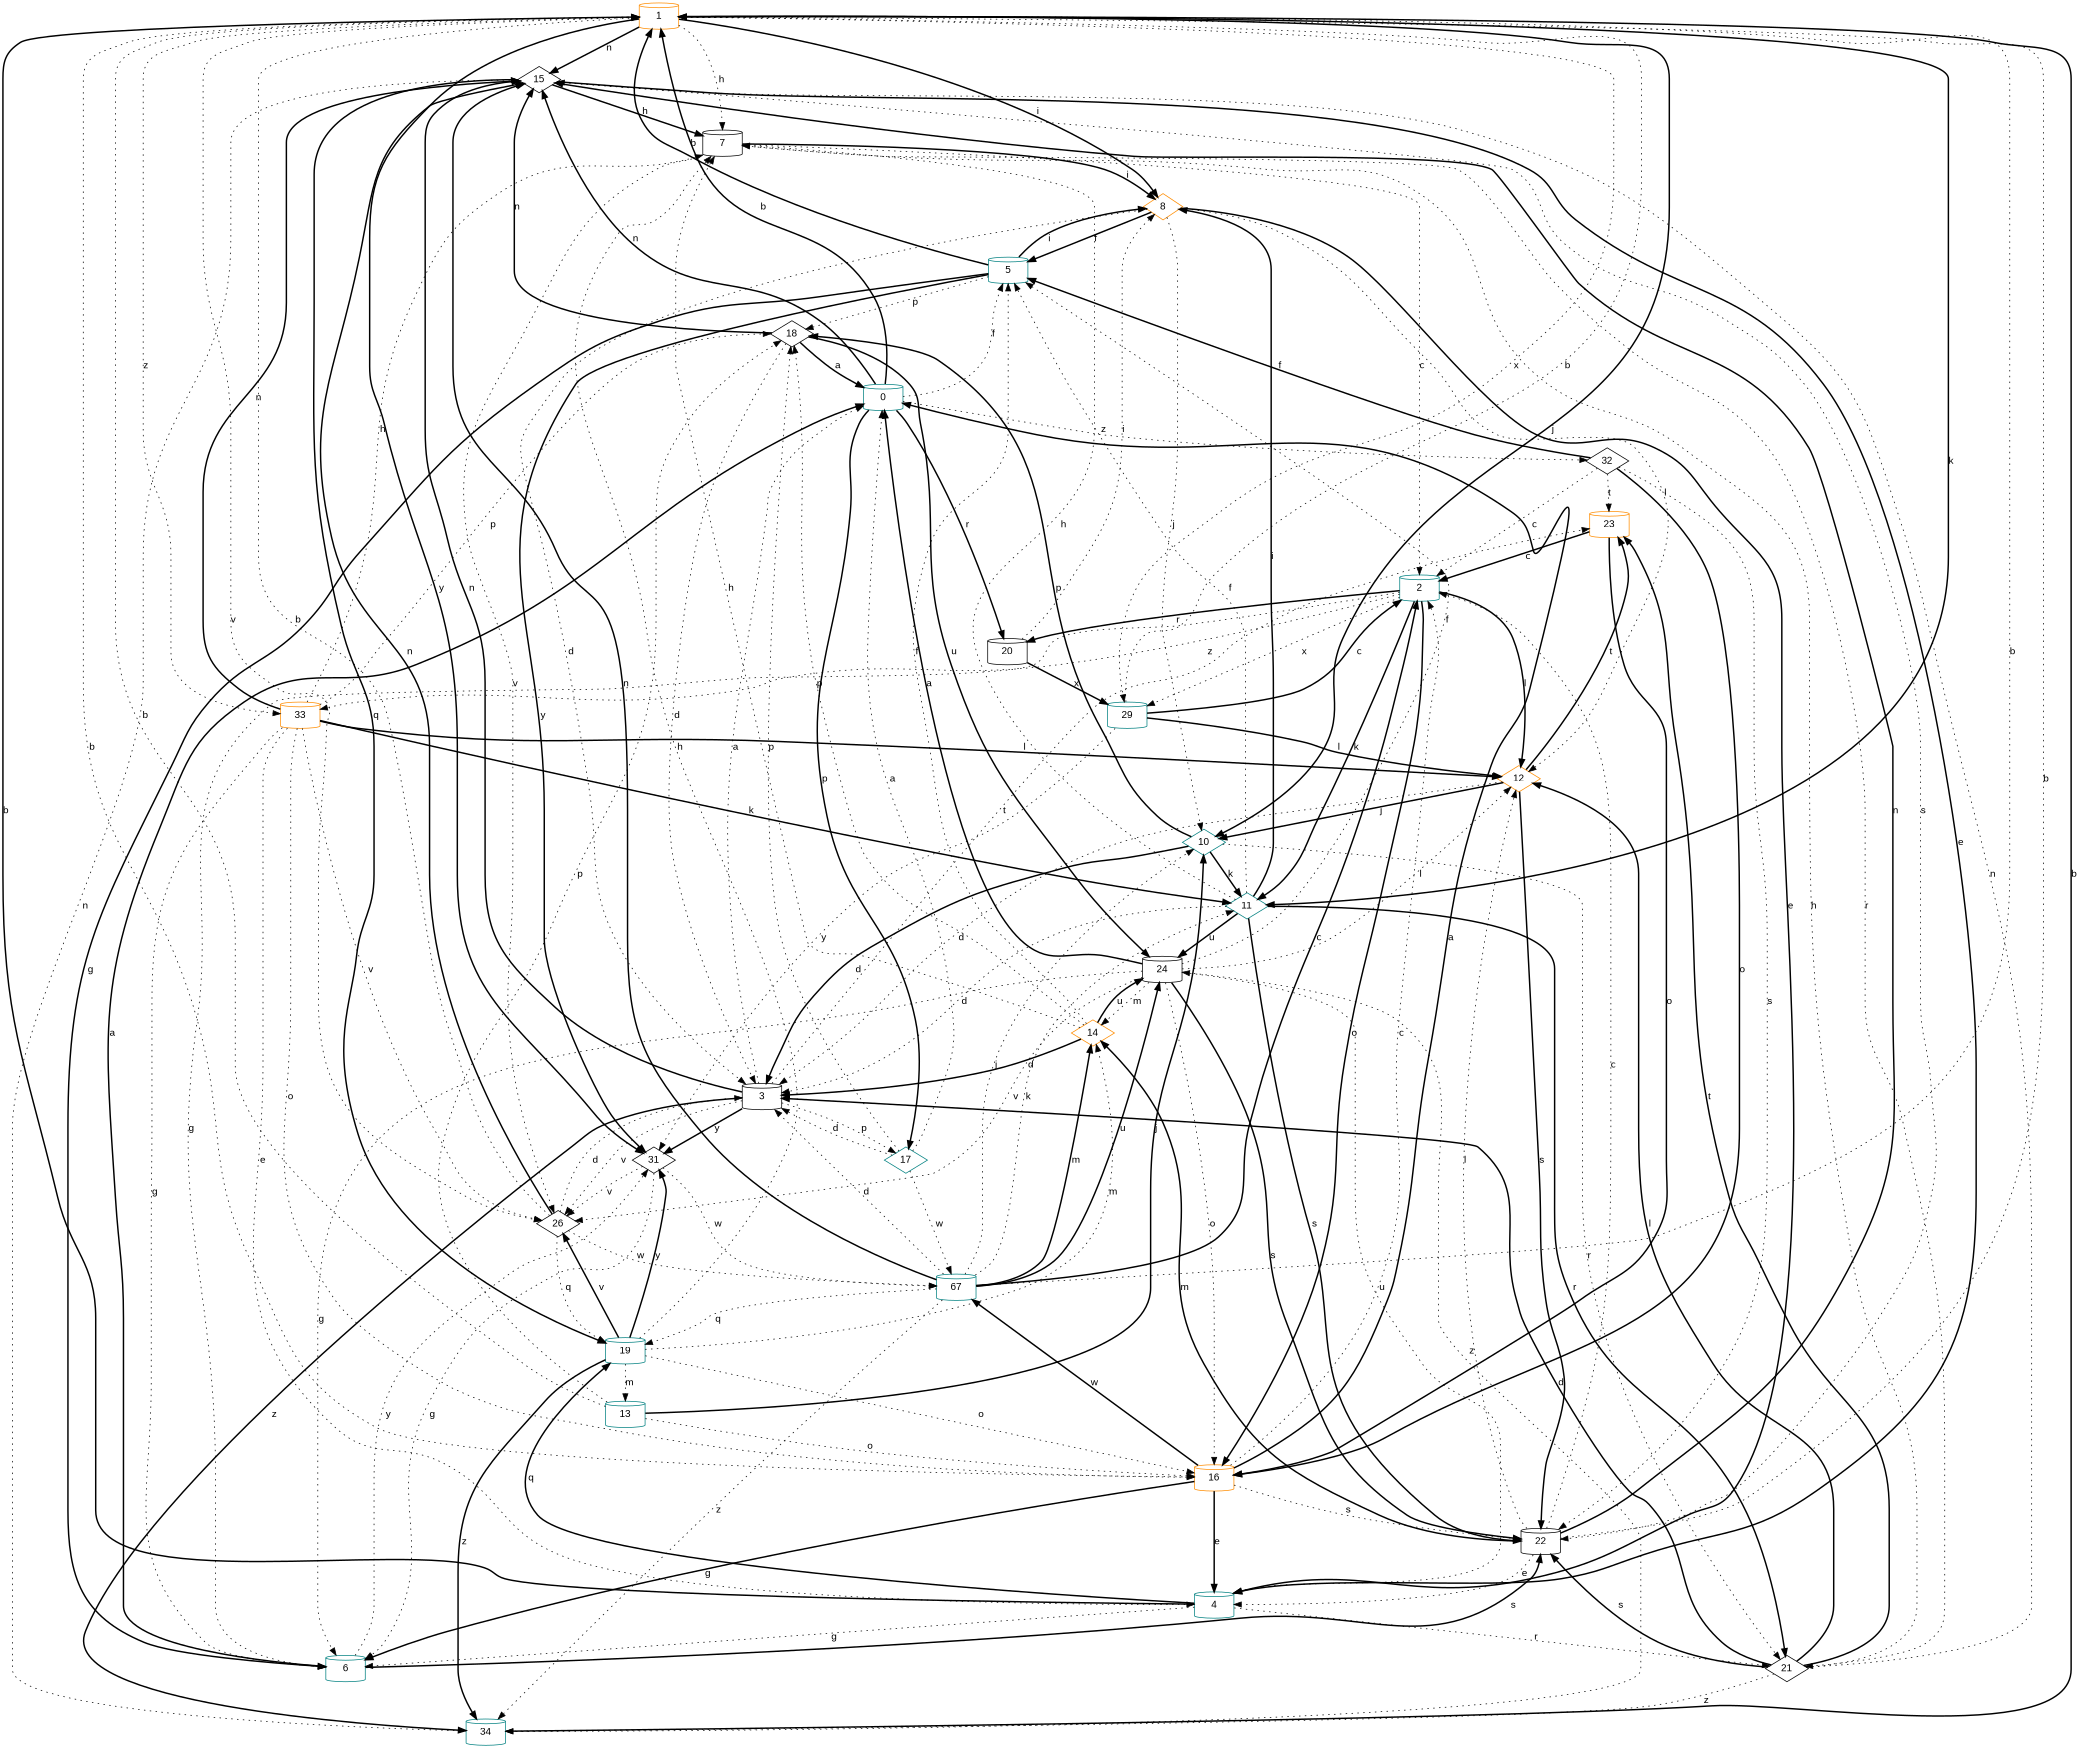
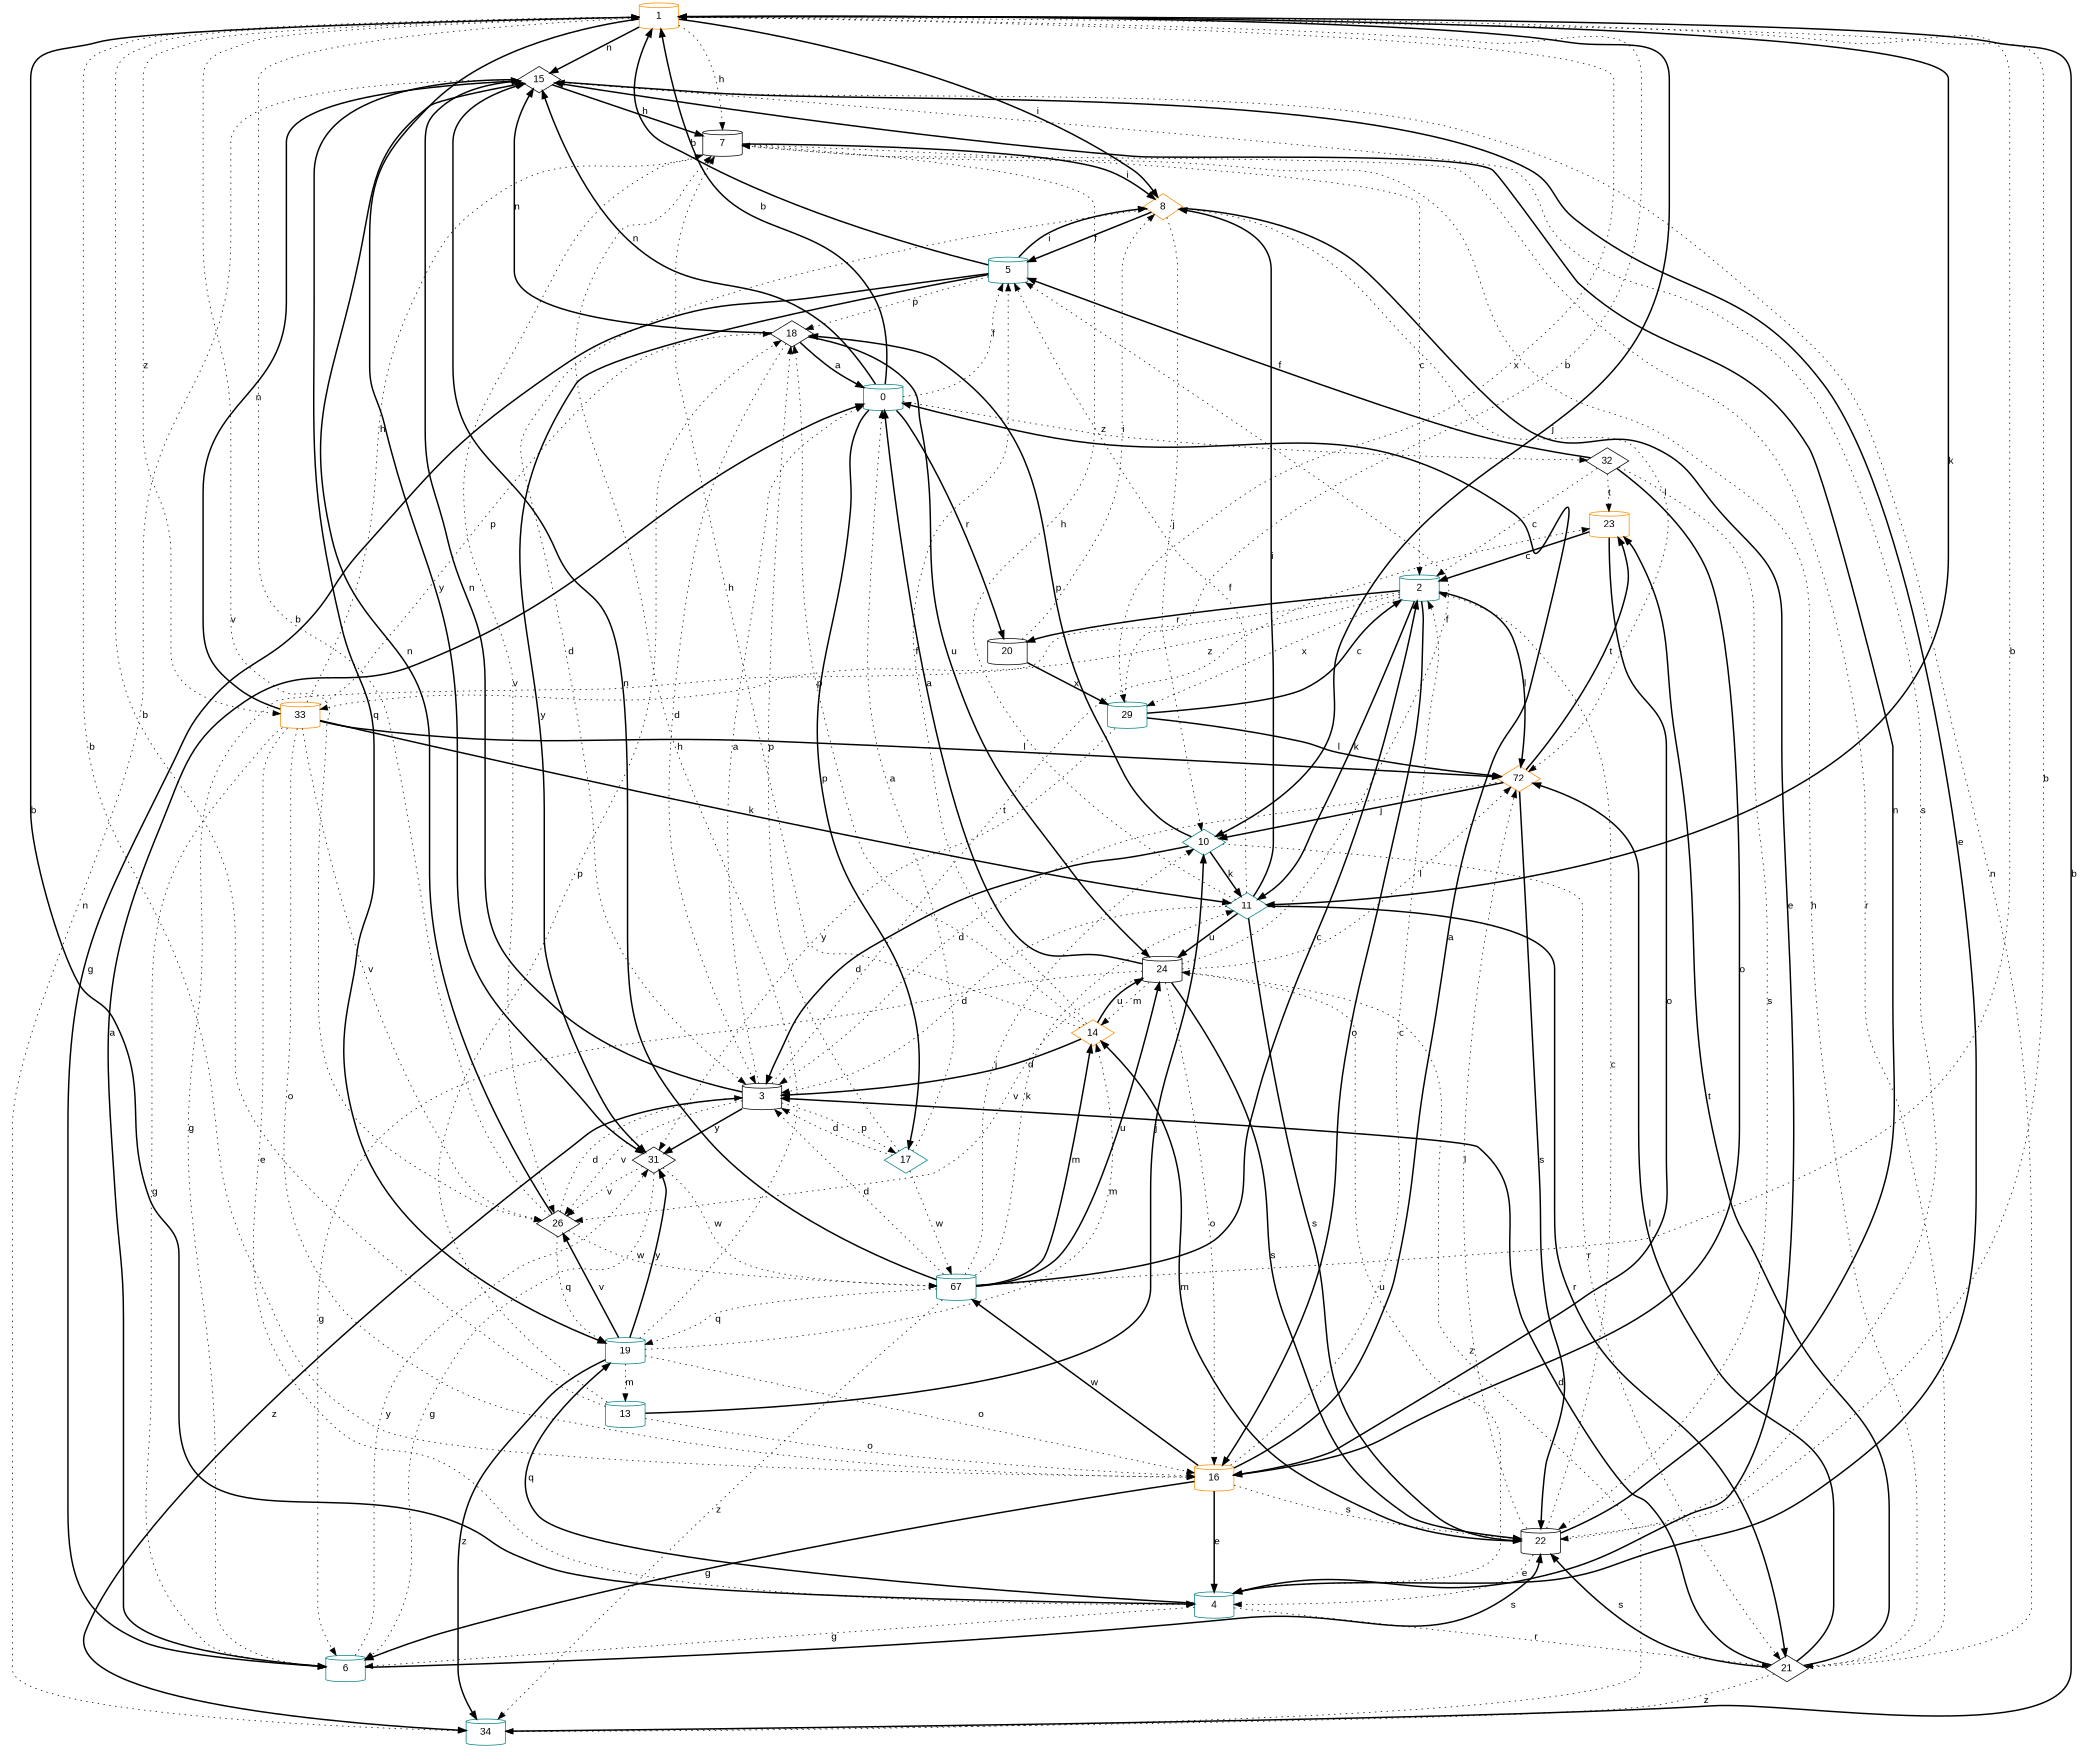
  strict digraph {
    fontname="Liberation Sans"
    node [color=teal fontname="Liberation Sans" shape=cylinder]
    edge [fontname="Liberation Sans" style=dotted]
    1 [color=darkorange]
    0
    5
    15 [color=black shape=diamond]
    17 [shape=diamond]
    20 [color=black]
    32 [color=black shape=diamond]
    7 [color=black]
    8 [color=darkorange shape=diamond]
    10 [shape=diamond]
    11 [shape=diamond]
    26 [color=black shape=diamond]
    29
    31 [color=black shape=diamond]
    33 [color=darkorange]
    6
    18 [color=black shape=diamond]
    4
    19
    22 [color=black]
    3 [color=black]
    n22 [label=67]
    2
    16 [color=darkorange]
    23 [color=darkorange]
    21 [color=black shape=diamond]
-   12 [color=darkorange shape=diamond]
+   12 [color=darkorange shape=diamond label=72]
    24 [color=black]
    34
    13
    14 [color=darkorange shape=diamond]
    1 -> 15 [label=n style=bold]
    1 -> 7 [label=h]
    1 -> 8 [label=i style=bold]
    1 -> 10 [label=j style=bold]
    1 -> 11 [label=k style=bold]
    1 -> 26 [label=v]
    1 -> 29 [label=x]
    1 -> 31 [label=y style=bold]
    1 -> 33 [label=z]
    0 -> 1 [label=b style=bold]
    0 -> 5 [label=f]
    0 -> 15 [label=n style=bold]
    0 -> 17 [label=p style=bold]
    0 -> 20 [label=r style=bold]
    0 -> 32 [label=z]
    5 -> 1 [label=b style=bold]
    5 -> 8 [label=i style=bold]
    5 -> 31 [label=y style=bold]
    5 -> 6 [label=g style=bold]
    5 -> 18 [label=p]
    15 -> 7 [label=h style=bold]
    15 -> 4 [label=e style=bold]
    15 -> 19 [label=q style=bold]
    15 -> 22 [label=s]
    17 -> 0 [label=a]
    17 -> 18 [label=p]
    17 -> 3 [label=d]
    17 -> n22 [label=w]
    20 -> 8 [label=i]
    20 -> 29 [label=x style=bold]
    32 -> 5 [label=f style=bold]
    32 -> 22 [label=s]
    32 -> 2 [label=c]
    32 -> 16 [label=o style=bold]
    32 -> 23 [label=t]
    7 -> 8 [label=i style=bold]
    7 -> 26 [label=v]
    7 -> 2 [label=c]
    7 -> 21 [label=r]
    8 -> 5 [label=f style=bold]
    8 -> 10 [label=j]
    8 -> 4 [label=e style=bold]
    8 -> 3 [label=d]
    8 -> 12 [label=l]
    10 -> 11 [label=k style=bold]
    10 -> 18 [label=p style=bold]
    10 -> 3 [label=d style=bold]
    10 -> 21 [label=r]
    11 -> 5 [label=f]
    11 -> 7 [label=h]
    11 -> 8 [label=i style=bold]
    11 -> 22 [label=s style=bold]
    11 -> 3 [label=d]
    11 -> 21 [label=r style=bold]
    11 -> 24 [label=u style=bold]
    26 -> 1 [label=b]
    26 -> 15 [label=n style=bold]
    26 -> 19 [label=q]
    26 -> 3 [label=d]
    26 -> n22 [label=w]
    29 -> 1 [label=b]
    29 -> 31 [label=y]
    29 -> 2 [label=c style=bold]
    29 -> 12 [label=l style=bold]
    31 -> 26 [label=v]
    31 -> 6 [label=g]
    31 -> n22 [label=w]
    33 -> 15 [label=n style=bold]
    33 -> 7 [label=h]
    33 -> 11 [label=k style=bold]
    33 -> 26 [label=v]
    33 -> 6 [label=g]
    33 -> 18 [label=p]
    33 -> 4 [label=e]
    33 -> 16 [label=o]
    33 -> 12 [label=l style=bold]
    6 -> 0 [label=a style=bold]
    6 -> 31 [label=y]
    6 -> 22 [label=s style=bold]
    18 -> 0 [label=a style=bold]
    18 -> 15 [label=n style=bold]
    18 -> 3 [label=d]
    18 -> 24 [label=u style=bold]
-   4 -> 1 [label=b style=bold]
+   1 -> 4 [label=b style=bold]
    4 -> 6 [label=g]
    4 -> 19 [label=q style=bold]
    4 -> 21 [label=r]
    4 -> 24 [label=u]
    19 -> 7 [label=h]
    19 -> 26 [label=v style=bold]
    19 -> 31 [label=y style=bold]
    19 -> 16 [label=o]
    19 -> 34 [label=z style=bold]
    19 -> 13 [label=m]
    19 -> 14 [label=m]
    22 -> 1 [label=b]
    22 -> 15 [label=n style=bold]
    22 -> 4 [label=e]
    22 -> 2 [label=c]
    22 -> 12 [label=l]
    22 -> 14 [label=m style=bold]
    3 -> 0 [label=a]
    3 -> 15 [label=n style=bold]
    3 -> 17 [label=p]
    3 -> 26 [label=v]
    3 -> 31 [label=y style=bold]
    3 -> 23 [label=t]
    3 -> 34 [label=z style=bold]
    n22 -> 1 [label=b]
    n22 -> 15 [label=n style=bold]
    n22 -> 10 [label=j]
    n22 -> 11 [label=k]
    n22 -> 19 [label=q]
    n22 -> 3 [label=d]
    n22 -> 2 [label=c style=bold]
    n22 -> 24 [label=u style=bold]
    n22 -> 34 [label=z]
    n22 -> 14 [label=m style=bold]
    2 -> 20 [label=r style=bold]
    2 -> 11 [label=k style=bold]
    2 -> 29 [label=x]
    2 -> 33 [label=z]
    2 -> 6 [label=g]
    2 -> 16 [label=o style=bold]
    2 -> 12 [label=l style=bold]
    16 -> 1 [label=b]
    16 -> 0 [label=a style=bold]
    16 -> 6 [label=g style=bold]
    16 -> 4 [label=e style=bold]
    16 -> 22 [label=s]
    16 -> n22 [label=w style=bold]
    16 -> 2 [label=c]
    23 -> 2 [label=c style=bold]
    23 -> 16 [label=o style=bold]
    21 -> 15 [label=n]
    21 -> 7 [label=h]
    21 -> 22 [label=s style=bold]
    21 -> 3 [label=d style=bold]
    21 -> 23 [label=t style=bold]
    21 -> 12 [label=l style=bold]
    21 -> 34 [label=z]
    12 -> 10 [label=j style=bold]
    12 -> 22 [label=s style=bold]
    12 -> 3 [label=d]
    12 -> 23 [label=t style=bold]
    24 -> 0 [label=a style=bold]
    24 -> 5 [label=f]
    24 -> 26 [label=v]
    24 -> 6 [label=g]
    24 -> 22 [label=s style=bold]
    24 -> 16 [label=o]
    24 -> 12 [label=l]
    24 -> 34 [label=z]
    24 -> 14 [label=m]
    34 -> 1 [label=b style=bold]
    34 -> 15 [label=n]
    13 -> 1 [label=b]
    13 -> 10 [label=j style=bold]
    13 -> 18 [label=p]
    13 -> 16 [label=o]
    14 -> 5 [label=f]
    14 -> 7 [label=h]
    14 -> 18 [label=p]
    14 -> 3 [label=d style=bold]
    14 -> 24 [label=u style=bold]
  }
